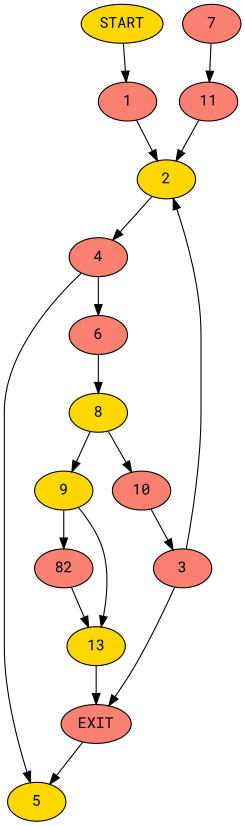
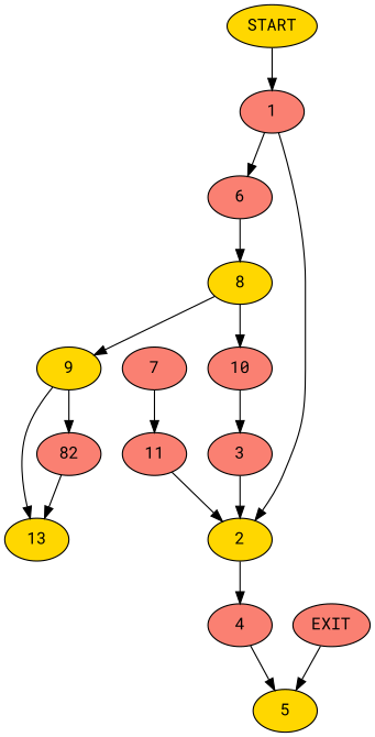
  digraph {
    fontname="Roboto Mono"
    node [fillcolor=salmon fontname="Roboto Mono" style=filled]
    edge [fontname="Roboto Mono"]
    n1 [fillcolor=gold label=START]
    1
    2 [fillcolor=gold]
    n4 [label=EXIT]
    5 [fillcolor=gold]
    4
    3
    6
    8 [fillcolor=gold]
    7
    11
    9 [fillcolor=gold]
    10
    n14 [label=82]
    13 [fillcolor=gold]
    n1 -> 1
    1 -> 2
    2 -> 4
    n4 -> 5
    4 -> 5
-   4 -> 6
+   1 -> 6
    3 -> 2
-   3 -> n4
    6 -> 8
    8 -> 9
    8 -> 10
    7 -> 11
    11 -> 2
    9 -> n14
    9 -> 13
    10 -> 3
    n14 -> 13
-   13 -> n4
  }
